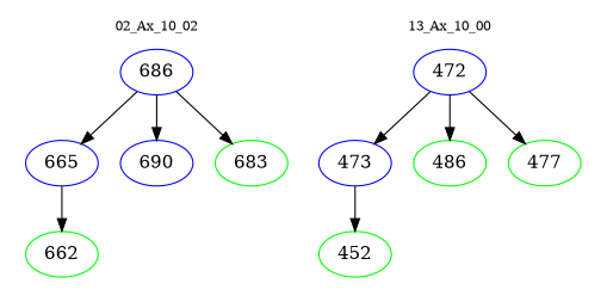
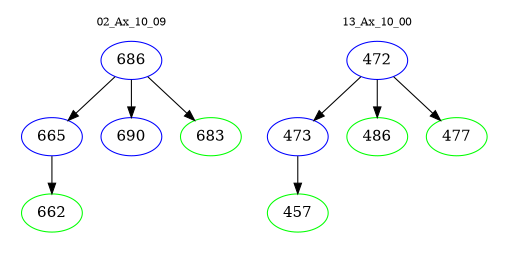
  digraph {
    node [color=blue]
    edge [color=black]
    n1 [label=686]
    n2 [label=665]
    n3 [label=690]
    n4 [color=green label=683]
    n5 [color=green label=662]
    n6 [label=472]
    n7 [label=473]
    n8 [color=green label=486]
    n9 [color=green label=477]
-   n10 [color=green label=452]
+   n10 [color=green label=457]
    subgraph cluster_1 {
      color=white
      fontsize=10
-     label="02_Ax_10_02"
+     label="02_Ax_10_09"
      n1
      n2
      n3
      n4
      n5
    }
    subgraph cluster_2 {
      color=white
      fontsize=10
      label="13_Ax_10_00"
      n6
      n7
      n8
      n9
      n10
    }
    n1 -> n2
    n1 -> n3
    n1 -> n4
    n2 -> n5
    n6 -> n7
    n6 -> n8
    n6 -> n9
    n7 -> n10
  }
